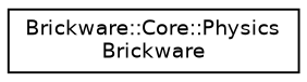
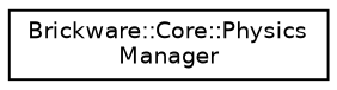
  digraph {
    rankdir=LR
-   n1 [color=black fillcolor=white fontname=Helvetica fontsize=10 height=0.2 label="Brickware::Core::Physics\lBrickware" shape=record style=filled width=0.4]
+   n1 [color=black fillcolor=white fontname=Helvetica fontsize=10 height=0.2 label="Brickware::Core::Physics\lManager" shape=record style=filled width=0.4]
  }
